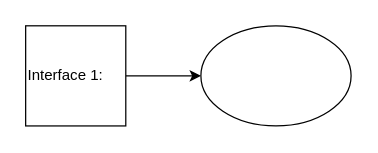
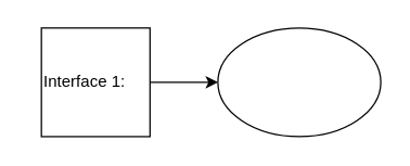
  <mxCell id="0" />
  <mxCell id="1" parent="0" />
  <mxCell id="2" value="" style="edgeStyle=orthogonalEdgeStyle;rounded=0;orthogonalLoop=1;jettySize=auto;html=1;" edge="1" parent="1" source="3" target="4"><mxGeometry relative="1" as="geometry" /></mxCell>
- <mxCell id="3" value="Interface 1:&lt;br&gt;" style="whiteSpace=wrap;html=1;aspect=fixed;align=left;" vertex="1" parent="1"><mxGeometry x="20" y="20" width="80" height="80" as="geometry" /></mxCell>
+ <mxCell id="3" value="Interface 1:&lt;br&gt;" style="whiteSpace=wrap;html=1;aspect=fixed;align=left;" vertex="1" parent="1"><mxGeometry x="30" y="20" width="80" height="80" as="geometry" /></mxCell>
  <mxCell id="4" value="" style="ellipse;whiteSpace=wrap;html=1;align=left;" vertex="1" parent="1"><mxGeometry x="160" y="20" width="120" height="80" as="geometry" /></mxCell>
